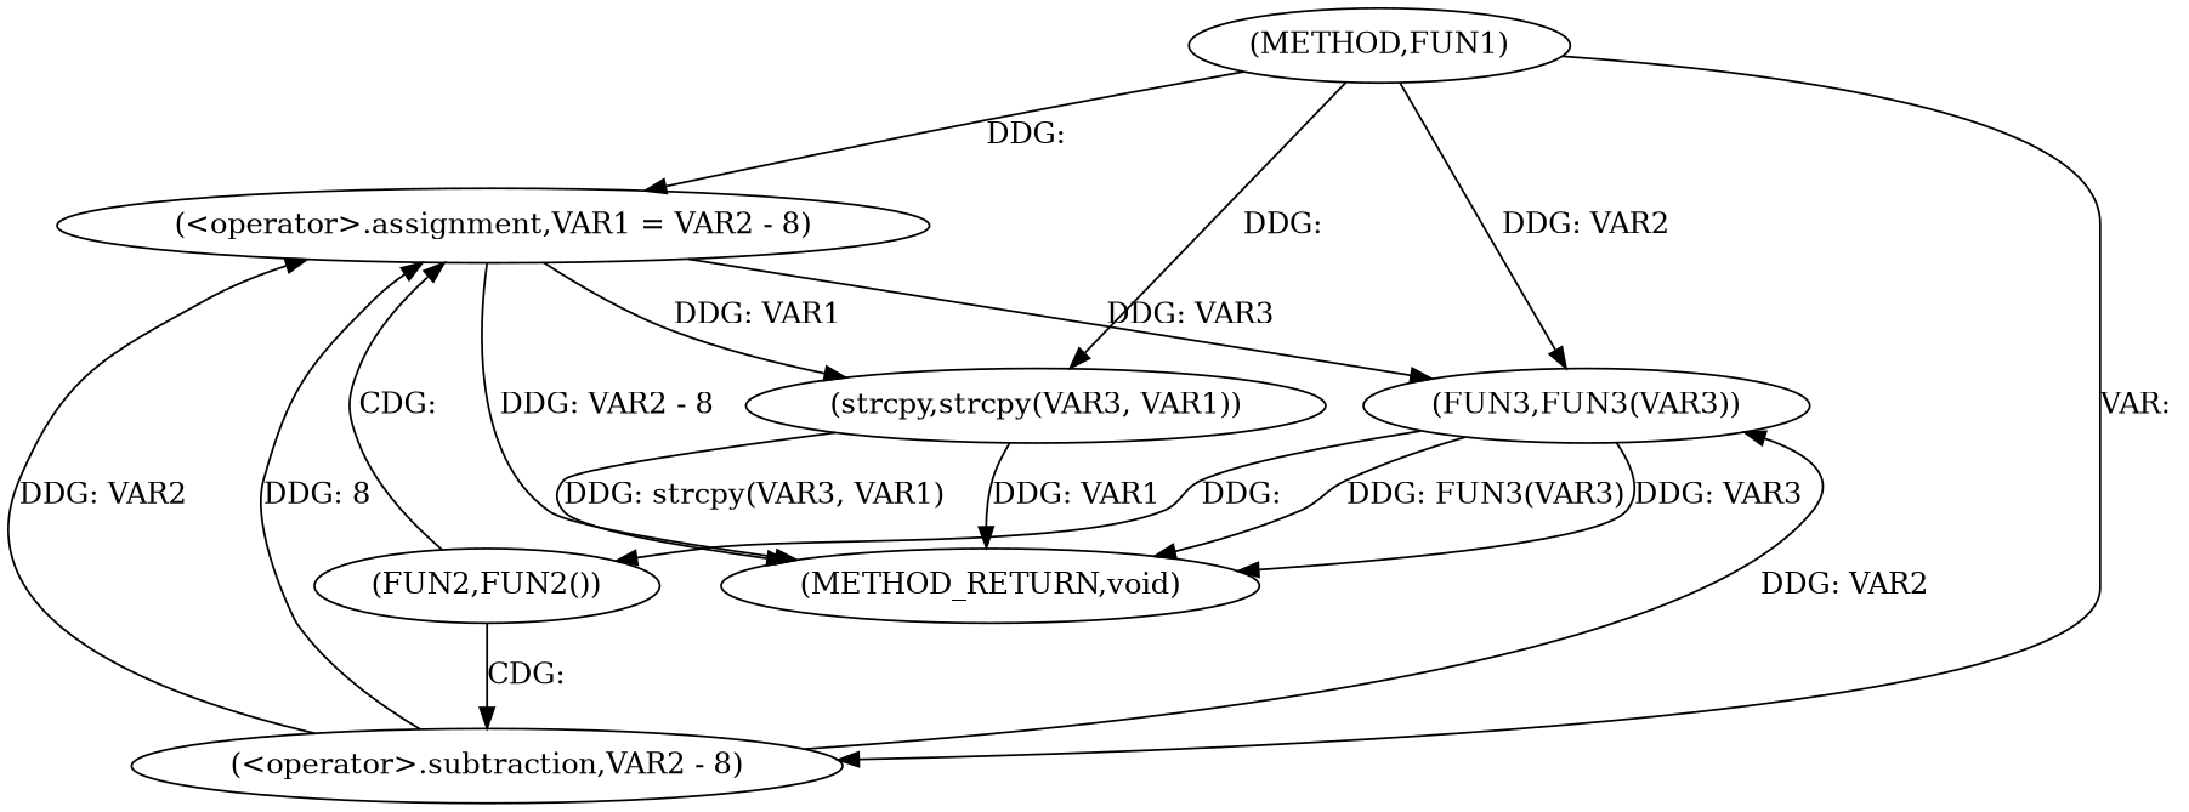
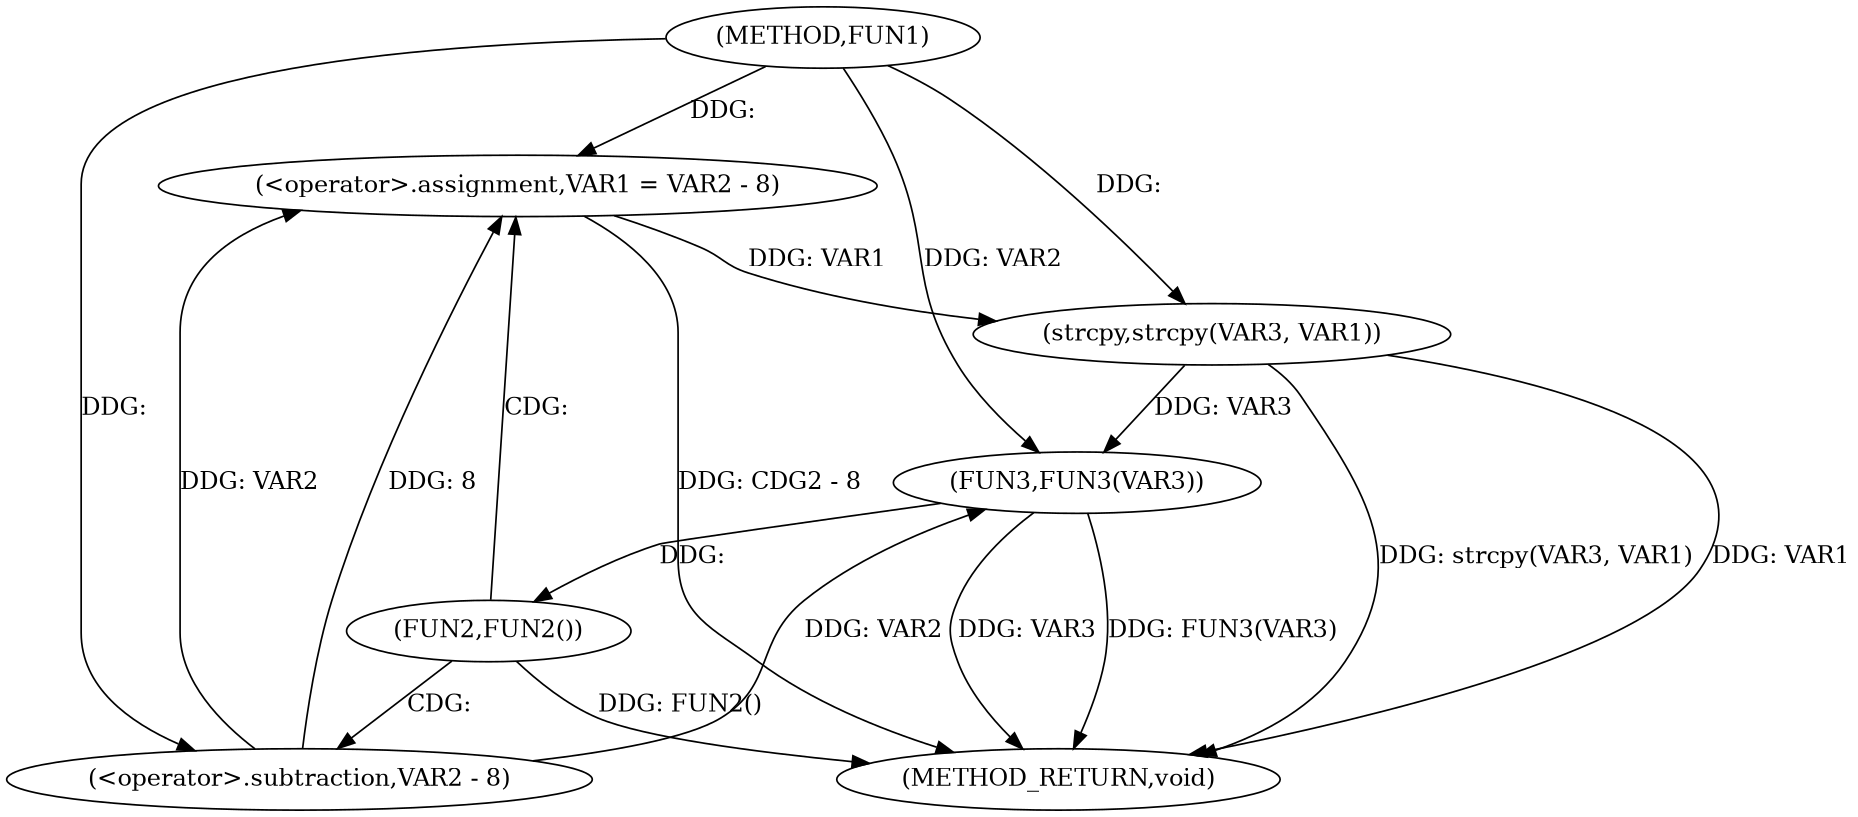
  digraph {
    n1 [label="(METHOD,FUN1)"]
    n2 [label="(<operator>.assignment,VAR1 = VAR2 - 8)"]
    n3 [label="(<operator>.subtraction,VAR2 - 8)"]
    n4 [label="(strcpy,strcpy(VAR3, VAR1))"]
    n5 [label="(FUN3,FUN3(VAR3))"]
    n6 [label="(FUN2,FUN2())"]
    n7 [label="(METHOD_RETURN,void)"]
    n1 -> n2 [label="DDG: "]
-   n1 -> n3 [label="VAR: "]
+   n1 -> n3 [label="DDG: "]
    n1 -> n4 [label="DDG: "]
    n1 -> n5 [label="DDG: VAR2"]
    n2 -> n4 [label="DDG: VAR1"]
-   n2 -> n7 [label="DDG: VAR2 - 8"]
+   n2 -> n7 [label="DDG: CDG2 - 8"]
    n3 -> n2 [label="DDG: VAR2"]
    n3 -> n2 [label="DDG: 8"]
    n3 -> n5 [label="DDG: VAR2"]
-   n2 -> n5 [label="DDG: VAR3"]
+   n4 -> n5 [label="DDG: VAR3"]
    n4 -> n7 [label="DDG: strcpy(VAR3, VAR1)"]
    n4 -> n7 [label="DDG: VAR1"]
    n5 -> n6 [label="DDG: "]
    n5 -> n7 [label="DDG: FUN3(VAR3)"]
    n5 -> n7 [label="DDG: VAR3"]
    n6 -> n2 [label="CDG: "]
    n6 -> n3 [label="CDG: "]
+   n6 -> n7 [label="DDG: FUN2()"]
  }
